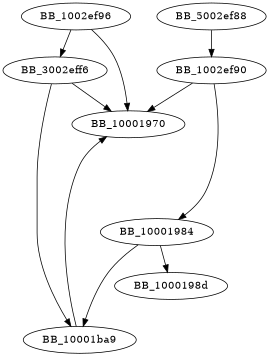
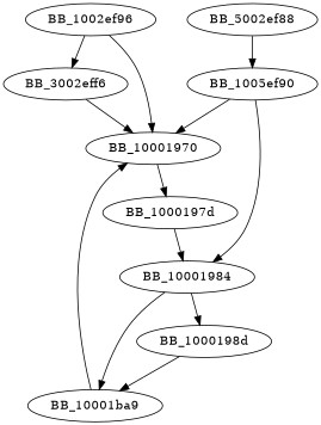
  digraph {
    BB_10001970
+   BB_1000197d
    BB_10001984
    BB_10001ba9
    BB_1000198d
    n6 [label=BB_5002ef88]
-   BB_1002ef90
+   BB_1002ef90 [label=BB_1005ef90]
    BB_1002ef96
    n9 [label=BB_3002eff6]
+   BB_10001970 -> BB_1000197d
+   BB_1000197d -> BB_10001984
    BB_10001984 -> BB_10001ba9
    BB_10001984 -> BB_1000198d
    BB_10001ba9 -> BB_10001970
-   n9 -> BB_10001ba9
+   BB_1000198d -> BB_10001ba9
    n6 -> BB_1002ef90
    BB_1002ef90 -> BB_10001970
    BB_1002ef90 -> BB_10001984
    BB_1002ef96 -> BB_10001970
    BB_1002ef96 -> n9
    n9 -> BB_10001970
  }
